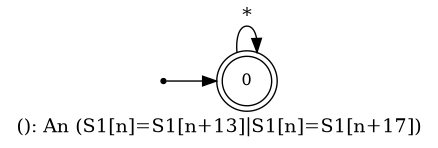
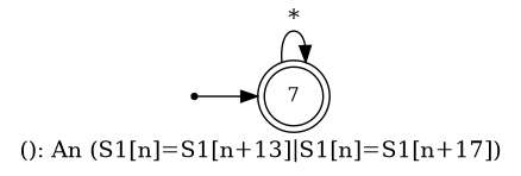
  digraph {
    label="(): An (S1[n]=S1[n+13]|S1[n]=S1[n+17])"
    rankdir=LR
    node [fontsize=12]
-   n1 [label=0 shape=doublecircle]
+   n1 [label=7 shape=doublecircle]
    n2 [label=0 shape=point]
    n1 -> n1 [label="*"]
    n2 -> n1
  }
